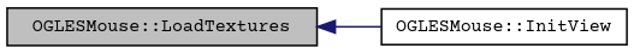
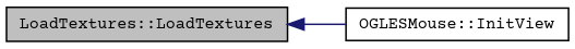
  digraph {
    rankdir=LR
    fontname="Courier Prime"
    node [color=black fontname="Courier Prime" fontsize=10 shape=record style=filled]
-   n1 [fillcolor=grey75 fontcolor=black height=0.2 label="OGLESMouse::LoadTextures" width=0.4]
+   n1 [fillcolor=grey75 fontcolor=black height=0.2 label="LoadTextures::LoadTextures" width=0.4]
    n2 [fillcolor=white height=0.2 label="OGLESMouse::InitView" width=0.4]
    n1 -> n2 [color=midnightblue dir=back fontname="Courier Prime" fontsize=10 labelfontname=Helvetica labelfontsize=10 style=solid]
  }
